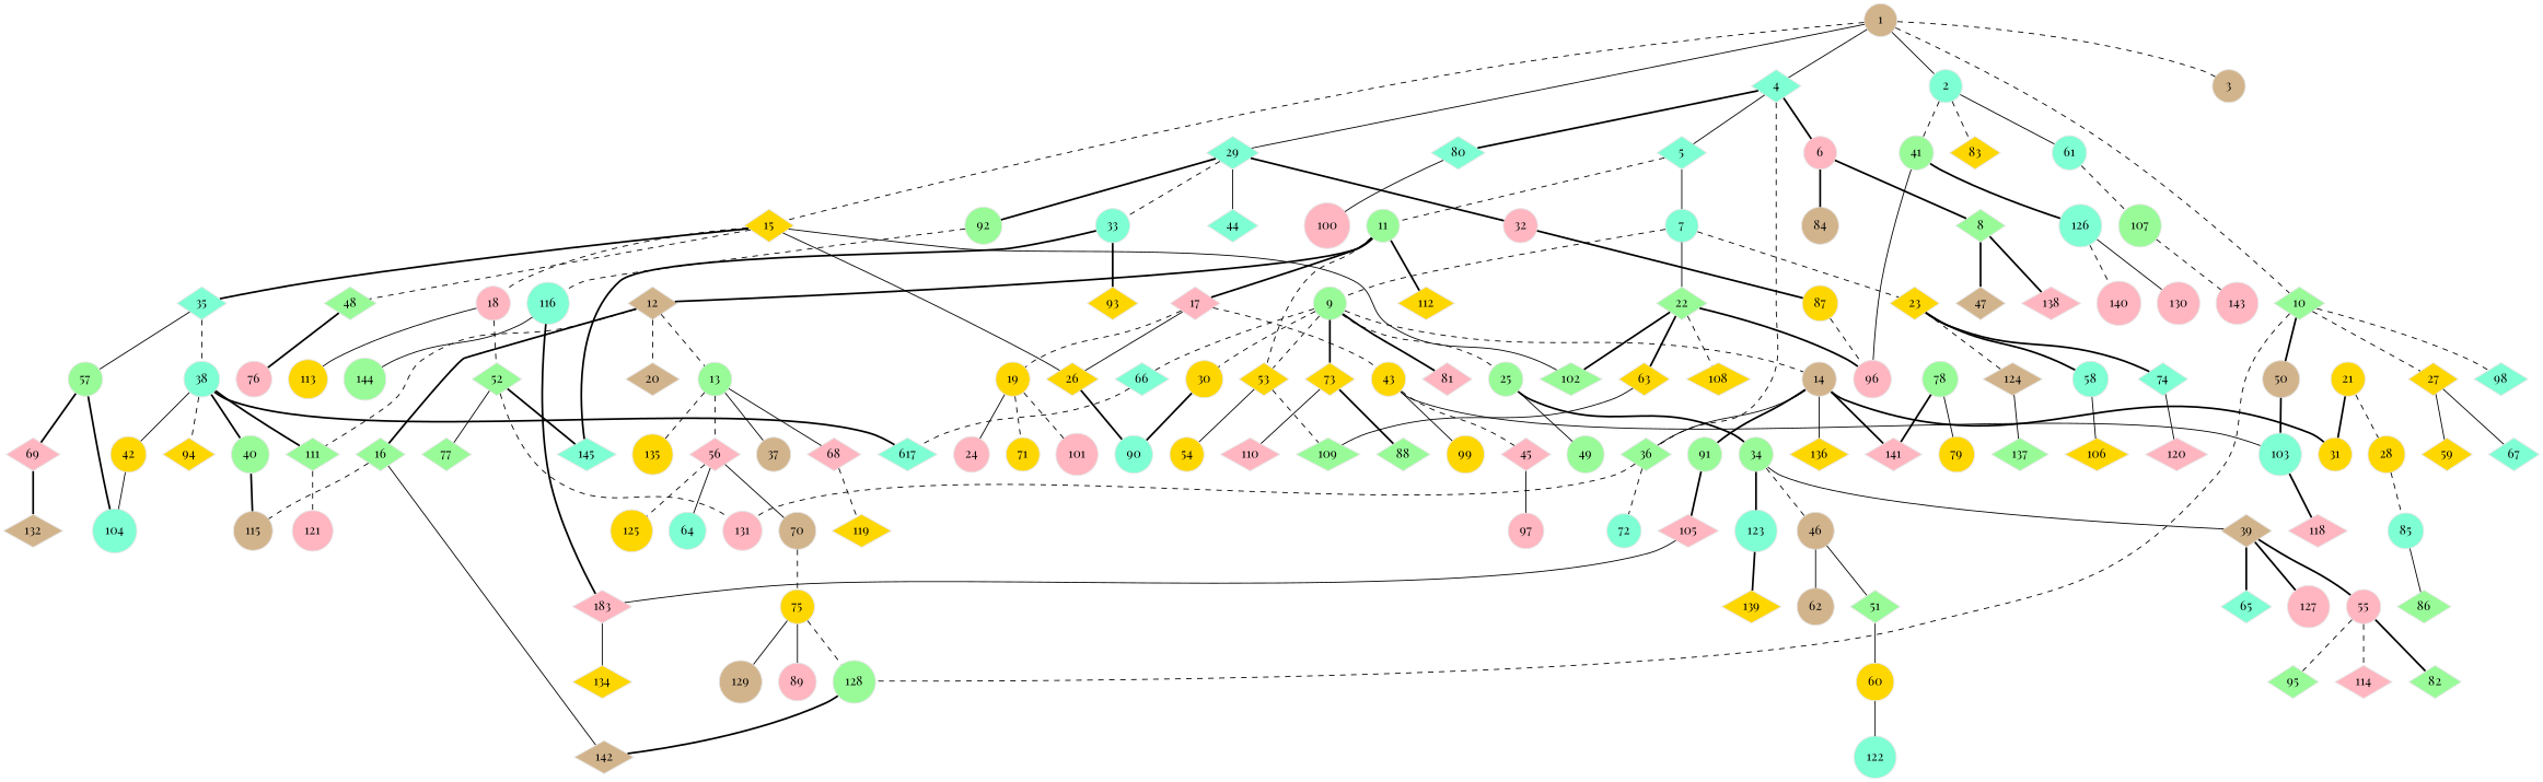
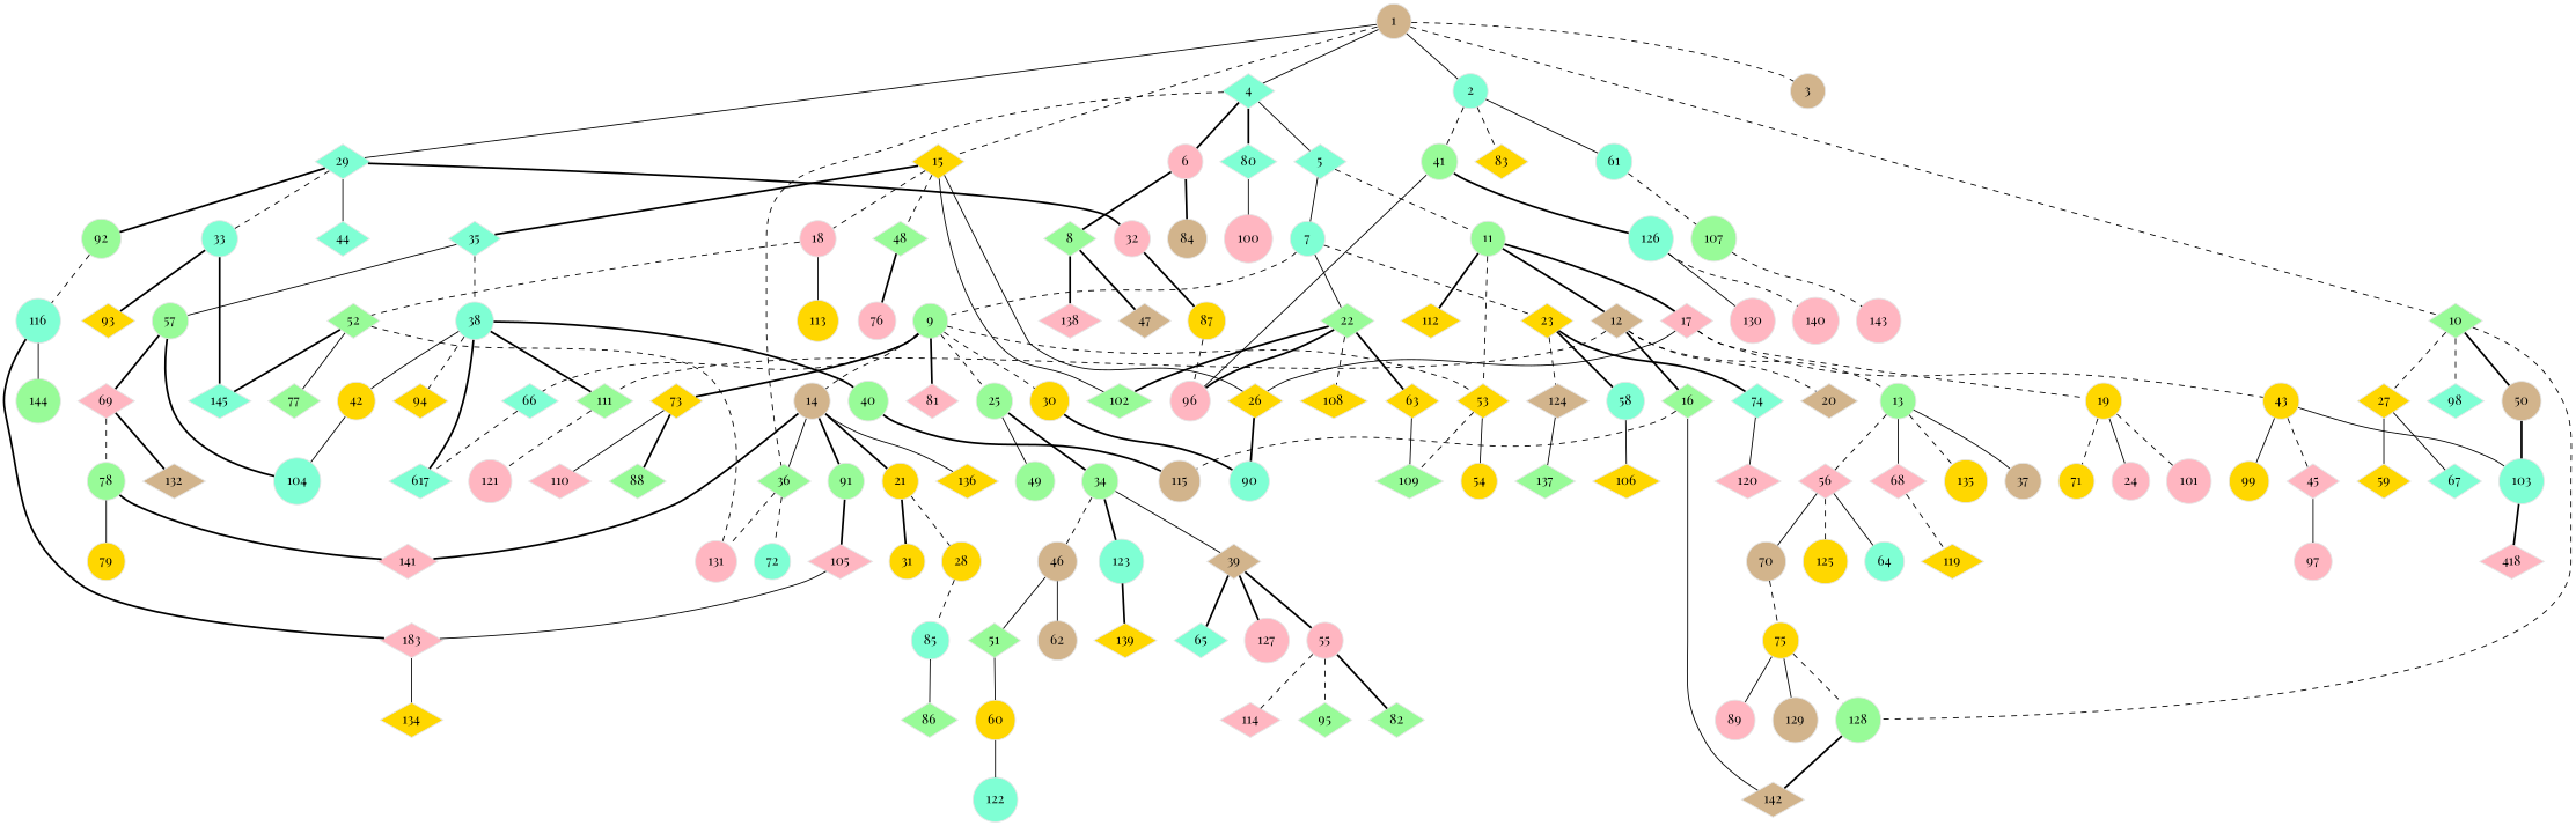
  graph {
    fontname="Playfair Display"
    node [color=gray90 fillcolor=gold fontname="Playfair Display" shape=circle style=filled]
    edge [fontname="Playfair Display" style=dashed]
    1 [fillcolor=tan]
    2 [fillcolor=aquamarine]
    3 [fillcolor=tan]
    4 [fillcolor=aquamarine shape=diamond]
    10 [fillcolor=palegreen shape=diamond]
    15 [shape=diamond]
    29 [fillcolor=aquamarine shape=diamond]
    41 [fillcolor=palegreen]
    61 [fillcolor=aquamarine]
    83 [shape=diamond]
    5 [fillcolor=aquamarine shape=diamond]
    6 [fillcolor=lightpink]
    36 [fillcolor=palegreen shape=diamond]
    80 [fillcolor=aquamarine shape=diamond]
    27 [shape=diamond]
    50 [fillcolor=tan]
    98 [fillcolor=aquamarine shape=diamond]
    128 [fillcolor=palegreen]
    18 [fillcolor=lightpink]
    26 [shape=diamond]
    35 [fillcolor=aquamarine shape=diamond]
    48 [fillcolor=palegreen shape=diamond]
    102 [fillcolor=palegreen shape=diamond]
    32 [fillcolor=lightpink]
    33 [fillcolor=aquamarine]
    44 [fillcolor=aquamarine shape=diamond]
    92 [fillcolor=palegreen]
    96 [fillcolor=lightpink]
    126 [fillcolor=aquamarine]
    107 [fillcolor=palegreen]
    7 [fillcolor=aquamarine]
    11 [fillcolor=palegreen]
    8 [fillcolor=palegreen shape=diamond]
    84 [fillcolor=tan]
    72 [fillcolor=aquamarine]
    131 [fillcolor=lightpink]
    100 [fillcolor=lightpink]
    9 [fillcolor=palegreen]
    22 [fillcolor=palegreen shape=diamond]
    23 [shape=diamond]
    53 [shape=diamond]
    12 [fillcolor=tan shape=diamond]
    17 [fillcolor=lightpink shape=diamond]
    112 [shape=diamond]
    47 [fillcolor=tan shape=diamond]
    138 [fillcolor=lightpink shape=diamond]
    14 [fillcolor=tan]
    25 [fillcolor=palegreen]
    30
    66 [fillcolor=aquamarine shape=diamond]
    73 [shape=diamond]
    81 [fillcolor=lightpink shape=diamond]
    63 [shape=diamond]
    108 [shape=diamond]
    58 [fillcolor=aquamarine]
    74 [fillcolor=aquamarine shape=diamond]
    124 [fillcolor=tan shape=diamond]
    21
    91 [fillcolor=palegreen]
    136 [shape=diamond]
    141 [fillcolor=lightpink shape=diamond]
    34 [fillcolor=palegreen]
    49 [fillcolor=palegreen]
    90 [fillcolor=aquamarine]
    54
    109 [fillcolor=palegreen shape=diamond]
    n67 [fillcolor=aquamarine label=617 shape=diamond]
    88 [fillcolor=palegreen shape=diamond]
    110 [fillcolor=lightpink shape=diamond]
    59 [shape=diamond]
    67 [fillcolor=aquamarine shape=diamond]
    103 [fillcolor=aquamarine]
    142 [fillcolor=tan shape=diamond]
    13 [fillcolor=palegreen]
    16 [fillcolor=palegreen shape=diamond]
    20 [fillcolor=tan shape=diamond]
    111 [fillcolor=palegreen shape=diamond]
    19
    43
    37 [fillcolor=tan]
    56 [fillcolor=lightpink shape=diamond]
    68 [fillcolor=lightpink shape=diamond]
    135
    115 [fillcolor=tan]
    121 [fillcolor=lightpink]
    64 [fillcolor=aquamarine]
    70 [fillcolor=tan]
    125
    119 [shape=diamond]
    28
    31
    105 [fillcolor=lightpink shape=diamond]
    52 [fillcolor=palegreen shape=diamond]
    113
    38 [fillcolor=aquamarine]
    57 [fillcolor=palegreen]
    76 [fillcolor=lightpink]
    24 [fillcolor=lightpink]
    71
    101 [fillcolor=lightpink]
    45 [fillcolor=lightpink shape=diamond]
    99
    145 [fillcolor=aquamarine shape=diamond]
    77 [fillcolor=palegreen shape=diamond]
    85 [fillcolor=aquamarine]
    106 [shape=diamond]
    120 [fillcolor=lightpink shape=diamond]
    137 [fillcolor=palegreen shape=diamond]
    39 [fillcolor=tan shape=diamond]
    46 [fillcolor=tan]
    123 [fillcolor=aquamarine]
    86 [fillcolor=palegreen shape=diamond]
    87
    93 [shape=diamond]
    116 [fillcolor=aquamarine]
    55 [fillcolor=lightpink]
    65 [fillcolor=aquamarine shape=diamond]
    127 [fillcolor=lightpink]
    51 [fillcolor=palegreen shape=diamond]
    62 [fillcolor=tan]
    139 [shape=diamond]
    40 [fillcolor=palegreen]
    42
    94 [shape=diamond]
    104 [fillcolor=aquamarine]
    69 [fillcolor=lightpink shape=diamond]
    82 [fillcolor=palegreen shape=diamond]
    95 [fillcolor=palegreen shape=diamond]
    114 [fillcolor=lightpink shape=diamond]
    130 [fillcolor=lightpink]
    140 [fillcolor=lightpink]
    97 [fillcolor=lightpink]
-   118 [fillcolor=lightpink shape=diamond]
+   118 [fillcolor=lightpink shape=diamond label=418]
    60
    122 [fillcolor=aquamarine]
    75
    78 [fillcolor=palegreen]
    132 [fillcolor=tan shape=diamond]
    143 [fillcolor=lightpink]
    79
    89 [fillcolor=lightpink]
    129 [fillcolor=tan]
    n143 [fillcolor=lightpink label=183 shape=diamond]
    144 [fillcolor=palegreen]
    134 [shape=diamond]
    1 -- 2 [style=solid]
    1 -- 3
    1 -- 4 [style=solid]
    1 -- 10
    1 -- 15
    1 -- 29 [style=solid]
    2 -- 41
    2 -- 61 [style=solid]
    2 -- 83
    4 -- 5 [style=solid]
    4 -- 6 [style=bold]
    4 -- 36
    4 -- 80 [style=bold]
    10 -- 27
    10 -- 50 [style=bold]
    10 -- 98
    10 -- 128
    15 -- 18
    15 -- 26 [style=solid]
    15 -- 35 [style=bold]
    15 -- 48
    15 -- 102 [style=solid]
    29 -- 32 [style=bold]
    29 -- 33
    29 -- 44 [style=solid]
    29 -- 92 [style=bold]
    41 -- 96 [style=solid]
    41 -- 126 [style=bold]
    61 -- 107
    5 -- 7 [style=solid]
    5 -- 11
    6 -- 8 [style=bold]
    6 -- 84 [style=bold]
    36 -- 72
    36 -- 131
    80 -- 100 [style=solid]
    27 -- 59 [style=solid]
    27 -- 67 [style=solid]
    50 -- 103 [style=bold]
    128 -- 142 [style=bold]
    18 -- 52
    18 -- 113 [style=solid]
    26 -- 90 [style=bold]
    35 -- 38
    35 -- 57 [style=solid]
    48 -- 76 [style=bold]
    32 -- 87 [style=bold]
    33 -- 145 [style=bold]
    33 -- 93 [style=bold]
    92 -- 116
    126 -- 130 [style=solid]
    126 -- 140
    107 -- 143
    7 -- 9
    7 -- 22 [style=solid]
    7 -- 23
    11 -- 53
    11 -- 12 [style=bold]
    11 -- 17 [style=bold]
    11 -- 112 [style=bold]
    8 -- 47 [style=bold]
    8 -- 138 [style=bold]
    9 -- 53
    9 -- 14
    9 -- 25
    9 -- 30
    9 -- 66
    9 -- 73 [style=bold]
    9 -- 81 [style=bold]
    22 -- 102 [style=bold]
    22 -- 96 [style=bold]
    22 -- 63 [style=bold]
    22 -- 108
    23 -- 58 [style=bold]
    23 -- 74 [style=bold]
    23 -- 124
    53 -- 54 [style=solid]
    53 -- 109
    12 -- 13
    12 -- 16 [style=bold]
    12 -- 20
    12 -- 111
    17 -- 26 [style=solid]
    17 -- 19
    17 -- 43
    14 -- 36 [style=solid]
-   14 -- 31 [style=bold]
+   14 -- 21 [style=bold]
    14 -- 91 [style=bold]
    14 -- 136 [style=solid]
    14 -- 141 [style=bold]
    25 -- 34 [style=bold]
    25 -- 49 [style=solid]
    30 -- 90 [style=bold]
    66 -- n67
    73 -- 88 [style=bold]
    73 -- 110 [style=solid]
    63 -- 109 [style=solid]
    58 -- 106 [style=solid]
    74 -- 120 [style=solid]
    124 -- 137 [style=solid]
    21 -- 28
    21 -- 31 [style=bold]
    91 -- 105 [style=bold]
    34 -- 39 [style=solid]
    34 -- 46
    34 -- 123 [style=bold]
    103 -- 118 [style=bold]
    13 -- 37 [style=solid]
    13 -- 56
    13 -- 68 [style=solid]
    13 -- 135
    16 -- 142 [style=solid]
    16 -- 115
    111 -- 121
    19 -- 24 [style=solid]
    19 -- 71
    19 -- 101
    43 -- 103 [style=solid]
    43 -- 45
    43 -- 99 [style=solid]
    56 -- 64 [style=solid]
    56 -- 70 [style=solid]
    56 -- 125
    68 -- 119
    70 -- 75
    28 -- 85
    105 -- n143 [style=solid]
    52 -- 131
    52 -- 145 [style=bold]
    52 -- 77 [style=solid]
    38 -- n67 [style=bold]
    38 -- 111 [style=bold]
    38 -- 40 [style=bold]
    38 -- 42 [style=solid]
    38 -- 94
    57 -- 104 [style=bold]
    57 -- 69 [style=bold]
    45 -- 97 [style=solid]
    85 -- 86 [style=solid]
    39 -- 55 [style=bold]
    39 -- 65 [style=bold]
    39 -- 127 [style=bold]
    46 -- 51 [style=solid]
    46 -- 62 [style=solid]
    123 -- 139 [style=bold]
    87 -- 96
    116 -- n143 [style=bold]
    116 -- 144 [style=solid]
    55 -- 82 [style=bold]
    55 -- 95
    55 -- 114
    51 -- 60 [style=solid]
    40 -- 115 [style=bold]
    42 -- 104 [style=solid]
+   69 -- 78
    69 -- 132 [style=bold]
    60 -- 122 [style=solid]
    75 -- 128
    75 -- 89 [style=solid]
    75 -- 129 [style=solid]
    78 -- 141 [style=bold]
    78 -- 79 [style=solid]
    n143 -- 134 [style=solid]
  }
